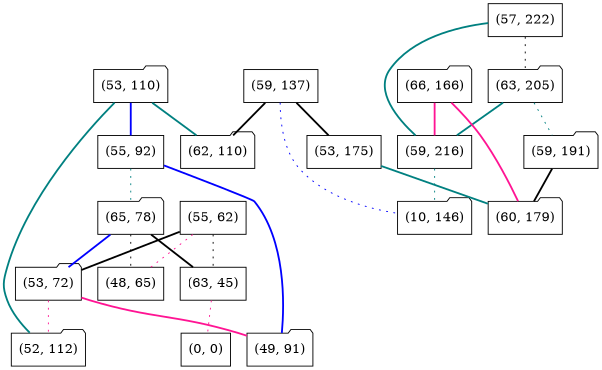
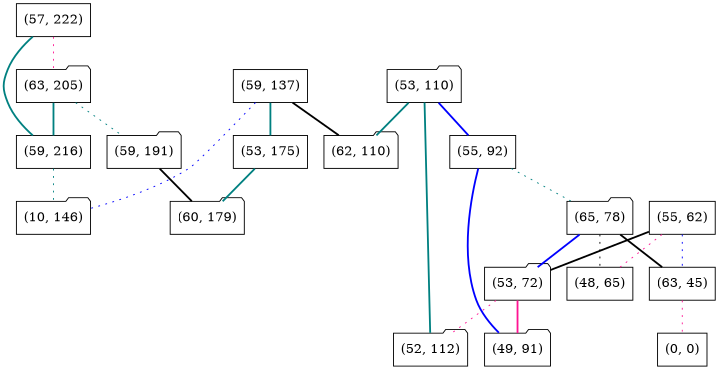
  graph {
    node [shape=folder]
    edge [color=teal style=bold weight=1]
    "(53, 110)"
    "(62, 110)"
    "(55, 92)" [shape=box]
    "(52, 112)"
    "(65, 78)"
    "(49, 91)"
    "(55, 62)" [shape=box]
    "(53, 72)"
    "(48, 65)" [shape=box]
    "(63, 45)" [shape=box]
    "(0, 0)" [shape=box]
    "(59, 137)" [shape=box]
    n13 [label="(10, 146)"]
    "(53, 175)" [shape=box]
    "(60, 179)"
    "(57, 222)" [shape=box]
    "(63, 205)"
    "(59, 216)" [shape=box]
    "(59, 191)"
-   "(66, 166)"
    "(53, 110)" -- "(62, 110)"
    "(53, 110)" -- "(55, 92)" [color=blue]
    "(53, 110)" -- "(52, 112)"
    "(55, 92)" -- "(65, 78)" [style=dotted]
    "(55, 92)" -- "(49, 91)" [color=blue]
    "(65, 78)" -- "(53, 72)" [color=blue weight=3]
    "(65, 78)" -- "(48, 65)" [color=black style=dotted weight=3]
    "(65, 78)" -- "(63, 45)" [color=black weight=3]
    "(55, 62)" -- "(53, 72)" [color=black]
    "(55, 62)" -- "(48, 65)" [color=deeppink style=dotted]
-   "(55, 62)" -- "(63, 45)" [color=black style=dotted]
+   "(55, 62)" -- "(63, 45)" [color=blue style=dotted]
    "(53, 72)" -- "(52, 112)" [color=deeppink style=dotted weight=3]
    "(53, 72)" -- "(49, 91)" [color=deeppink weight=3]
    "(63, 45)" -- "(0, 0)" [color=deeppink style=dotted weight=4]
    "(59, 137)" -- "(62, 110)" [color=black]
    "(59, 137)" -- n13 [color=blue style=dotted]
-   "(59, 137)" -- "(53, 175)" [color=black]
+   "(59, 137)" -- "(53, 175)"
    "(53, 175)" -- "(60, 179)"
-   "(57, 222)" -- "(63, 205)" [color=black style=dotted weight=3]
+   "(57, 222)" -- "(63, 205)" [color=deeppink style=dotted weight=3]
    "(57, 222)" -- "(59, 216)"
    "(63, 205)" -- "(59, 216)" [weight=3]
    "(63, 205)" -- "(59, 191)" [style=dotted]
    "(59, 216)" -- n13 [style=dotted weight=3]
    "(59, 191)" -- "(60, 179)" [color=black]
-   "(66, 166)" -- "(60, 179)" [color=deeppink]
-   "(66, 166)" -- "(59, 216)" [color=deeppink weight=3]
  }
